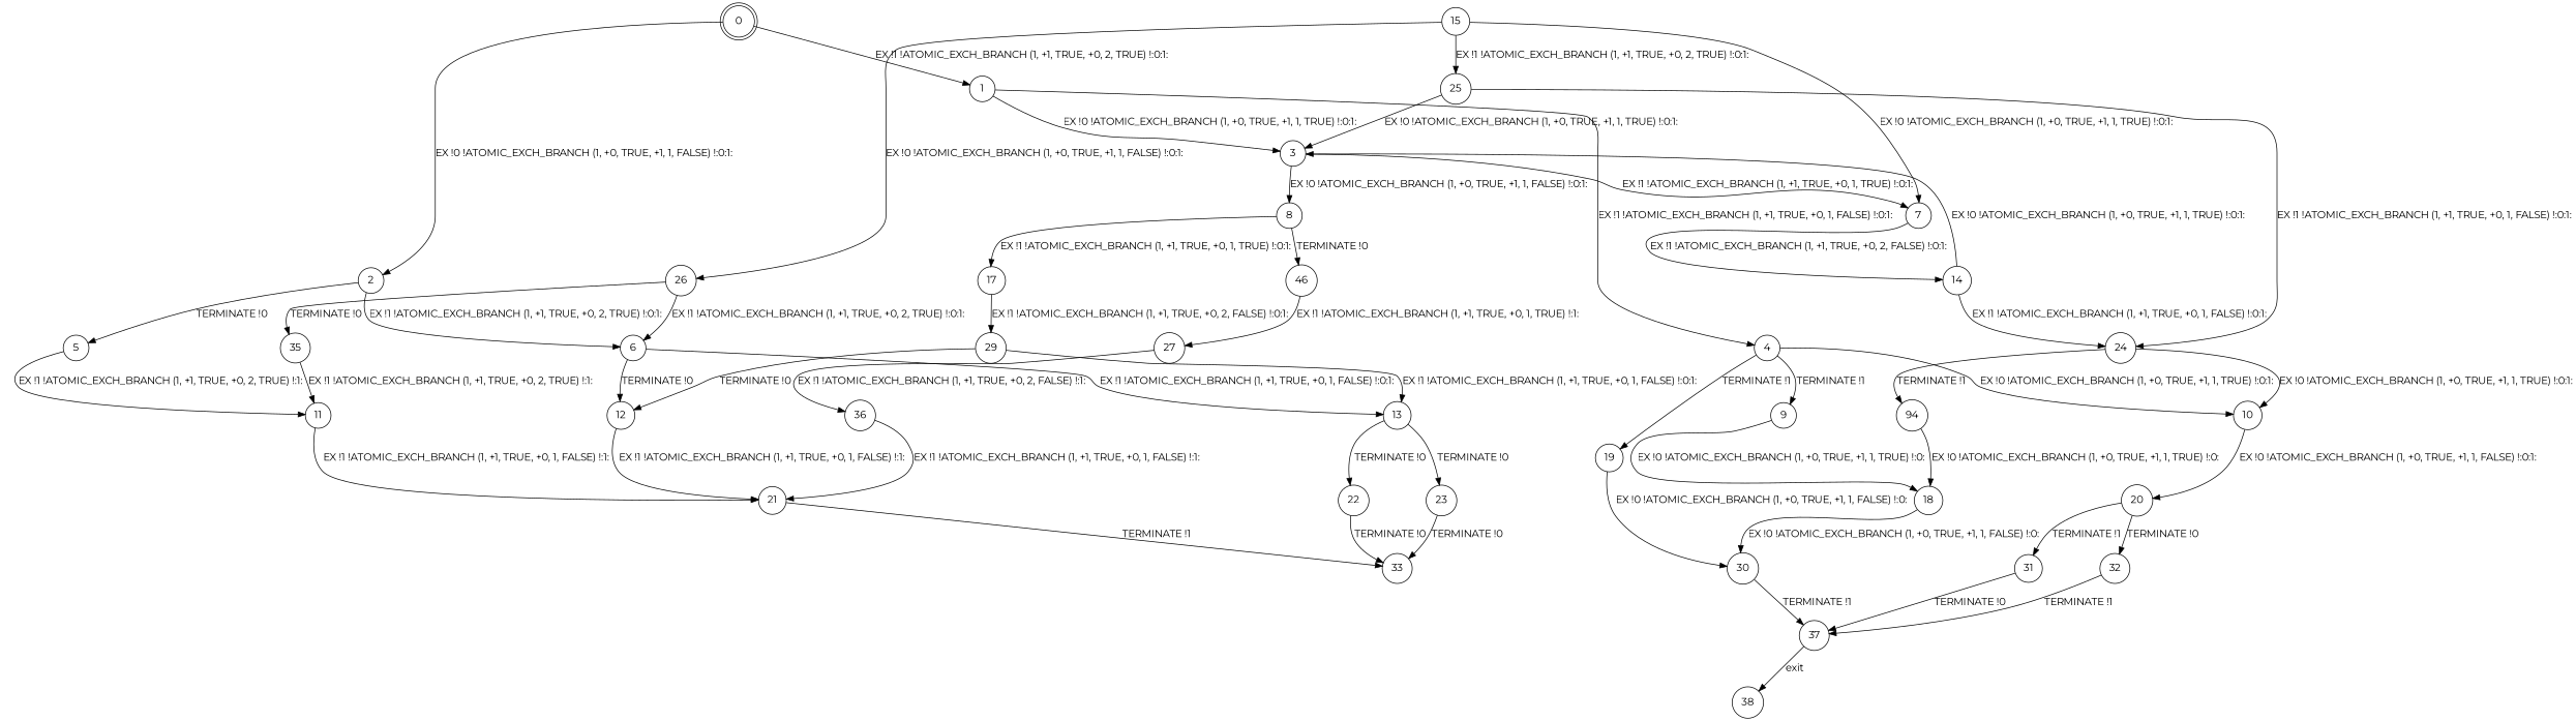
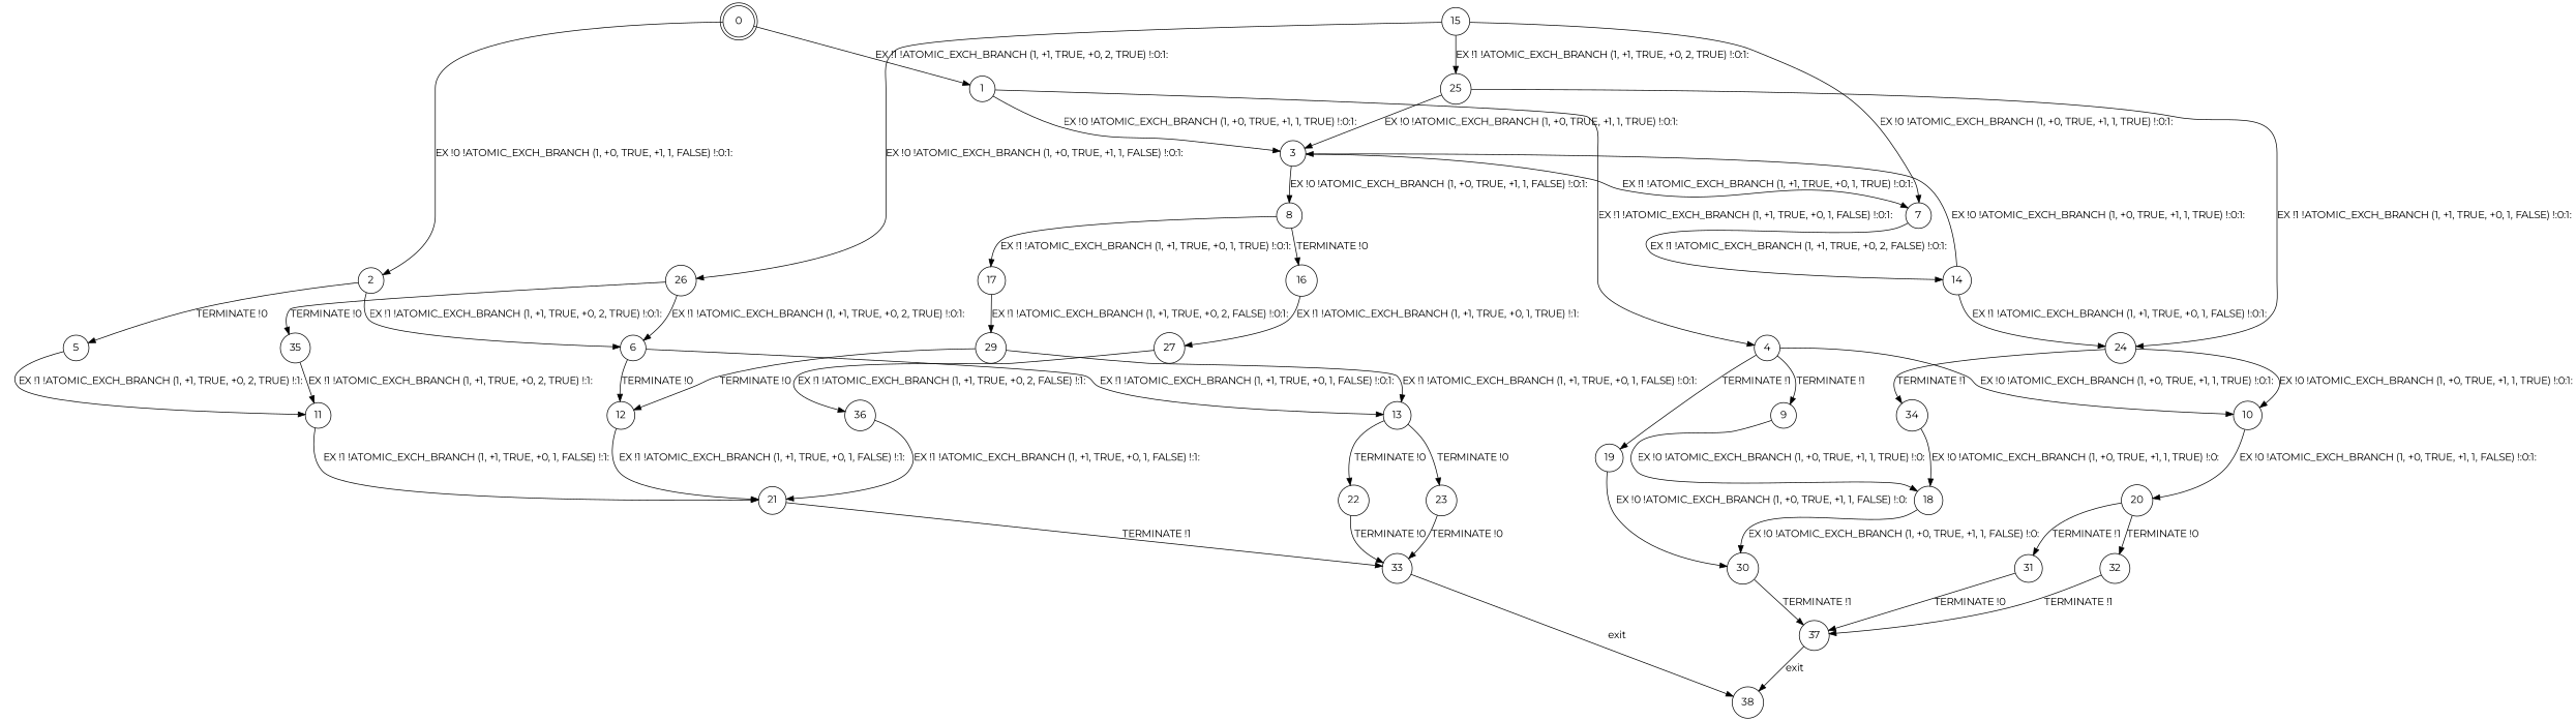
  digraph {
    fontname=Montserrat
    node [fontname=Montserrat shape=circle]
    edge [fontname=Montserrat]
    0 [peripheries=2]
    1
    2
    3
    4
    5
    6
    7
    8
    9
    10
    19
    11
    12
    13
    14
-   16 [label=46]
+   16
    17
    18
    20
    21
    22
    23
    24
    15
    25
    26
    27
    29
    30
    31
    32
    33
-   34 [label=94]
+   34
    35
    36
    37
    38
    0 -> 1 [label="EX !1 !ATOMIC_EXCH_BRANCH (1, +1, TRUE, +0, 2, TRUE) !:0:1:"]
    0 -> 2 [label="EX !0 !ATOMIC_EXCH_BRANCH (1, +0, TRUE, +1, 1, FALSE) !:0:1:"]
    1 -> 3 [label="EX !0 !ATOMIC_EXCH_BRANCH (1, +0, TRUE, +1, 1, TRUE) !:0:1:"]
    1 -> 4 [label="EX !1 !ATOMIC_EXCH_BRANCH (1, +1, TRUE, +0, 1, FALSE) !:0:1:"]
    2 -> 5 [label="TERMINATE !0"]
    2 -> 6 [label="EX !1 !ATOMIC_EXCH_BRANCH (1, +1, TRUE, +0, 2, TRUE) !:0:1:"]
    3 -> 7 [label="EX !1 !ATOMIC_EXCH_BRANCH (1, +1, TRUE, +0, 1, TRUE) !:0:1:"]
    3 -> 8 [label="EX !0 !ATOMIC_EXCH_BRANCH (1, +0, TRUE, +1, 1, FALSE) !:0:1:"]
    4 -> 9 [label="TERMINATE !1"]
    4 -> 10 [label="EX !0 !ATOMIC_EXCH_BRANCH (1, +0, TRUE, +1, 1, TRUE) !:0:1:"]
    4 -> 19 [label="TERMINATE !1"]
    5 -> 11 [label="EX !1 !ATOMIC_EXCH_BRANCH (1, +1, TRUE, +0, 2, TRUE) !:1:"]
    6 -> 12 [label="TERMINATE !0"]
    6 -> 13 [label="EX !1 !ATOMIC_EXCH_BRANCH (1, +1, TRUE, +0, 1, FALSE) !:0:1:"]
    7 -> 14 [label="EX !1 !ATOMIC_EXCH_BRANCH (1, +1, TRUE, +0, 2, FALSE) !:0:1:"]
    8 -> 16 [label="TERMINATE !0"]
    8 -> 17 [label="EX !1 !ATOMIC_EXCH_BRANCH (1, +1, TRUE, +0, 1, TRUE) !:0:1:"]
    9 -> 18 [label="EX !0 !ATOMIC_EXCH_BRANCH (1, +0, TRUE, +1, 1, TRUE) !:0:"]
    10 -> 20 [label="EX !0 !ATOMIC_EXCH_BRANCH (1, +0, TRUE, +1, 1, FALSE) !:0:1:"]
    19 -> 30 [label="EX !0 !ATOMIC_EXCH_BRANCH (1, +0, TRUE, +1, 1, FALSE) !:0:"]
    11 -> 21 [label="EX !1 !ATOMIC_EXCH_BRANCH (1, +1, TRUE, +0, 1, FALSE) !:1:"]
    12 -> 21 [label="EX !1 !ATOMIC_EXCH_BRANCH (1, +1, TRUE, +0, 1, FALSE) !:1:"]
    13 -> 22 [label="TERMINATE !0"]
    13 -> 23 [label="TERMINATE !0"]
    14 -> 3 [label="EX !0 !ATOMIC_EXCH_BRANCH (1, +0, TRUE, +1, 1, TRUE) !:0:1:"]
    14 -> 24 [label="EX !1 !ATOMIC_EXCH_BRANCH (1, +1, TRUE, +0, 1, FALSE) !:0:1:"]
    16 -> 27 [label="EX !1 !ATOMIC_EXCH_BRANCH (1, +1, TRUE, +0, 1, TRUE) !:1:"]
    17 -> 29 [label="EX !1 !ATOMIC_EXCH_BRANCH (1, +1, TRUE, +0, 2, FALSE) !:0:1:"]
    18 -> 30 [label="EX !0 !ATOMIC_EXCH_BRANCH (1, +0, TRUE, +1, 1, FALSE) !:0:"]
    20 -> 31 [label="TERMINATE !1"]
    20 -> 32 [label="TERMINATE !0"]
    21 -> 33 [label="TERMINATE !1"]
    22 -> 33 [label="TERMINATE !0"]
    23 -> 33 [label="TERMINATE !0"]
    24 -> 10 [label="EX !0 !ATOMIC_EXCH_BRANCH (1, +0, TRUE, +1, 1, TRUE) !:0:1:"]
    24 -> 34 [label="TERMINATE !1"]
    15 -> 7 [label="EX !0 !ATOMIC_EXCH_BRANCH (1, +0, TRUE, +1, 1, TRUE) !:0:1:"]
    15 -> 25 [label="EX !1 !ATOMIC_EXCH_BRANCH (1, +1, TRUE, +0, 2, TRUE) !:0:1:"]
    15 -> 26 [label="EX !0 !ATOMIC_EXCH_BRANCH (1, +0, TRUE, +1, 1, FALSE) !:0:1:"]
    25 -> 3 [label="EX !0 !ATOMIC_EXCH_BRANCH (1, +0, TRUE, +1, 1, TRUE) !:0:1:"]
    25 -> 24 [label="EX !1 !ATOMIC_EXCH_BRANCH (1, +1, TRUE, +0, 1, FALSE) !:0:1:"]
    26 -> 6 [label="EX !1 !ATOMIC_EXCH_BRANCH (1, +1, TRUE, +0, 2, TRUE) !:0:1:"]
    26 -> 35 [label="TERMINATE !0"]
    27 -> 36 [label="EX !1 !ATOMIC_EXCH_BRANCH (1, +1, TRUE, +0, 2, FALSE) !:1:"]
    29 -> 12 [label="TERMINATE !0"]
    29 -> 13 [label="EX !1 !ATOMIC_EXCH_BRANCH (1, +1, TRUE, +0, 1, FALSE) !:0:1:"]
    30 -> 37 [label="TERMINATE !1"]
    31 -> 37 [label="TERMINATE !0"]
    32 -> 37 [label="TERMINATE !1"]
+   33 -> 38 [label=exit]
    34 -> 18 [label="EX !0 !ATOMIC_EXCH_BRANCH (1, +0, TRUE, +1, 1, TRUE) !:0:"]
    35 -> 11 [label="EX !1 !ATOMIC_EXCH_BRANCH (1, +1, TRUE, +0, 2, TRUE) !:1:"]
    36 -> 21 [label="EX !1 !ATOMIC_EXCH_BRANCH (1, +1, TRUE, +0, 1, FALSE) !:1:"]
    37 -> 38 [label=exit]
  }
